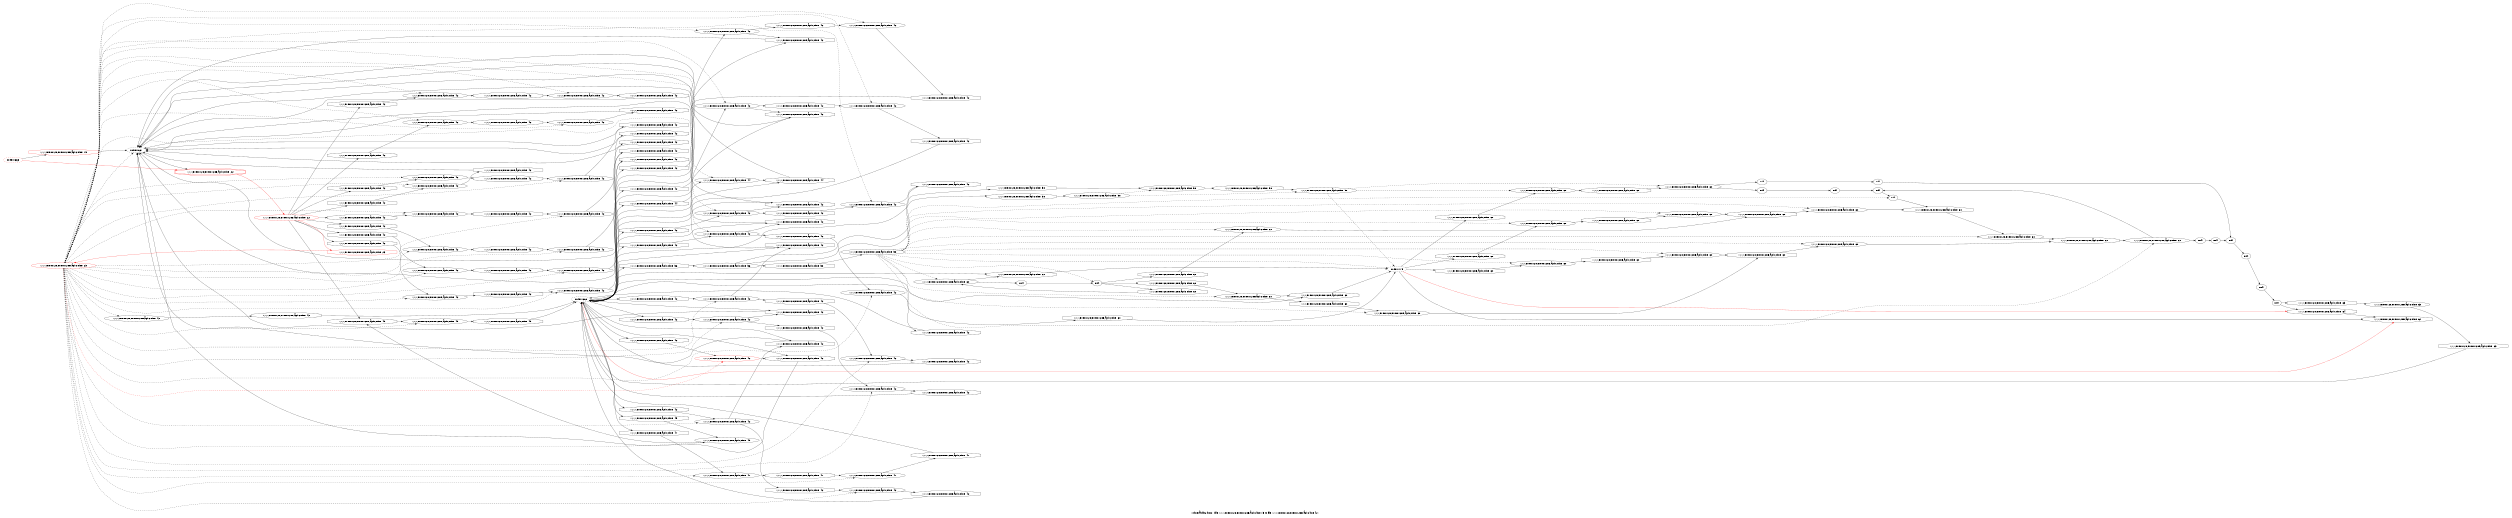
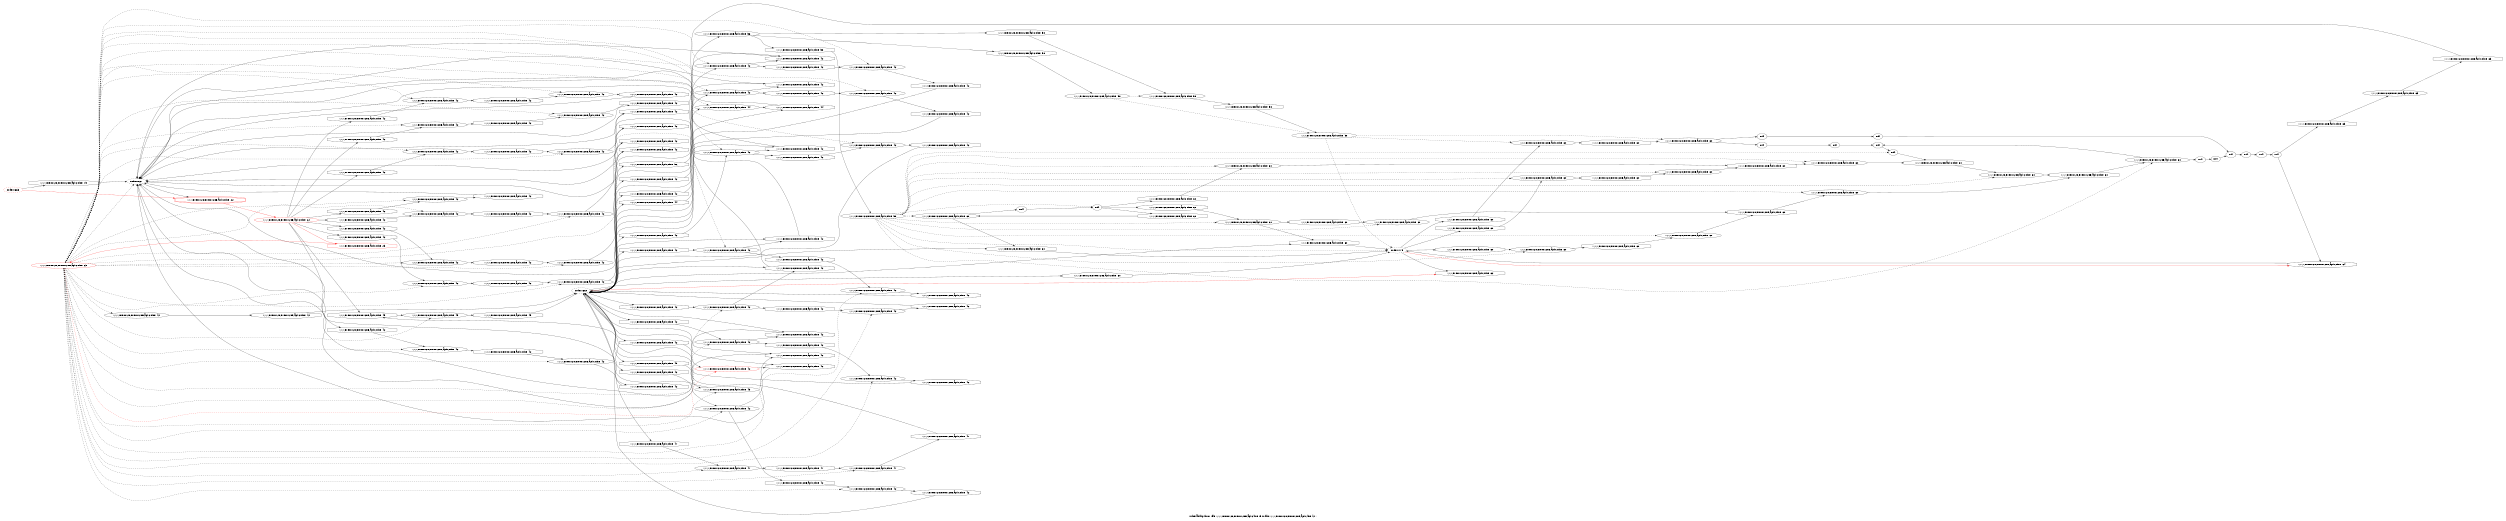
  digraph {
    label="Vulnerability from  'file ../../../Preon128/Preon128B/api.c line 15 to file ../../../Preon128/Preon128B/api.c line 42 ' "
    rankdir=LR
    node [shape=octagon style=solid]
    n1 [color=red label="../../../Preon128/Preon128B/api.c Line  23" shape=ellipse]
    node_1661 [shape=ellipse style=dashed]
    n3 [label="../../../Preon128/Preon128B/api.c Line  42" shape=ellipse]
    n4 [label="../../../Preon128/Preon128B/api.c Line  47" shape=ellipse]
    n5 [label="../../../Preon128/Preon128B/api.c Line  45" shape=ellipse]
    n6 [label="../../../Preon128/Preon128B/api.c Line  42" shape=ellipse]
    n7 [label="../../../Preon128/Preon128B/api.c Line  42" shape=ellipse]
    n8 [label="../../../Preon128/Preon128B/api.c Line  45" shape=ellipse]
    n9 [label="../../../Preon128/Preon128B/api.c Line  42" shape=ellipse]
    n10 [label="../../../Preon128/Preon128B/api.c Line  42" shape=ellipse]
    n11 [label="../../../Preon128/Preon128B/api.c Line  42" shape=ellipse]
    n12 [label="../../../Preon128/Preon128B/api.c Line  42" shape=ellipse]
    n13 [label="../../../Preon128/Preon128B/api.c Line  42" shape=ellipse]
    n14 [label="../../../Preon128/Preon128B/api.c Line  42" shape=ellipse]
    n15 [label="../../../Preon128/Preon128B/api.c Line  42" shape=ellipse]
    n16 [label="../../../Preon128/Preon128B/api.c Line  42" shape=ellipse]
    n17 [label="../../../Preon128/Preon128B/api.c Line  42" shape=ellipse]
    n18 [label="../../../Preon128/Preon128B/api.c Line  42" shape=ellipse]
    n19 [label="../../../Preon128/Preon128B/api.c Line  42" shape=ellipse]
    n20 [label="../../../Preon128/Preon128B/api.c Line  42" shape=ellipse]
    n21 [label="../../../Preon128/Preon128B/api.c Line  42" shape=ellipse]
    n22 [label="../../../Preon128/Preon128B/api.c Line  42" shape=ellipse]
    n23 [label="../../../Preon128/Preon128B/api.c Line  42" shape=ellipse]
    n24 [label="../../../Preon128/Preon128B/api.c Line  42" shape=ellipse]
    n25 [label="../../../Preon128/Preon128B/api.c Line  42" shape=ellipse]
    n26 [color=red label="../../../Preon128/Preon128B/api.c Line  42" shape=ellipse]
    n27 [label="../../../Preon128/Preon128B/api.c Line  42" shape=ellipse]
    n28 [label="../../../Preon128/Preon128B/api.c Line  42" shape=ellipse]
    n29 [label="../../../Preon128/Preon128B/api.c Line  42" shape=ellipse]
    n30 [label="../../../Preon128/Preon128B/api.c Line  42" shape=ellipse]
    n31 [label="../../../Preon128/Preon128B/api.c Line  47" shape=ellipse]
    n32 [label="../../../Preon128/Preon128B/api.c Line  42" shape=ellipse]
    n33 [label="../../../Preon128/Preon128B/api.c Line  42" shape=ellipse]
    n34 [label="../../../Preon128/Preon128B/api.c Line  42" shape=ellipse]
    n35 [label="../../../Preon128/Preon128B/api.c Line  44" shape=ellipse]
    n36 [label="../../../Preon128/Preon128B/api.c Line  42" shape=ellipse]
    n37 [label="../../../Preon128/Preon128B/api.c Line  42" shape=ellipse]
    n38 [label="../../../Preon128/Preon128B/api.c Line  42" shape=ellipse]
    n39 [color=red label="../../../Preon128/Preon128B/api.c Line  22" shape=doubleoctagon]
    n40 [label="../../../Preon128/Preon128B/api.c Line  42"]
    n41 [label="../../../Preon128/Preon128B/api.c Line  47"]
    n42 [label="../../../Preon128/Preon128B/api.c Line  45"]
    n43 [label="../../../Preon128/Preon128B/api.c Line  42"]
    n44 [label="../../../Preon128/Preon128B/api.c Line  42"]
    n45 [label="../../../Preon128/Preon128B/api.c Line  45"]
    n46 [label="../../../Preon128/Preon128B/api.c Line  42"]
    n47 [label="../../../Preon128/Preon128B/api.c Line  42"]
    n48 [label="../../../Preon128/Preon128B/api.c Line  42"]
    n49 [label="../../../Preon128/Preon128B/api.c Line  42"]
    n50 [label="../../../Preon128/Preon128B/api.c Line  42"]
    n51 [label="../../../Preon128/Preon128B/api.c Line  42"]
    n52 [label="../../../Preon128/Preon128B/api.c Line  42"]
    n53 [label="../../../Preon128/Preon128B/api.c Line  42"]
    n54 [label="../../../Preon128/Preon128B/api.c Line  42"]
    n55 [label="../../../Preon128/Preon128B/api.c Line  42"]
    n56 [label="../../../Preon128/Preon128B/api.c Line  42"]
    n57 [label="../../../Preon128/Preon128B/api.c Line  42"]
    n58 [label="../../../Preon128/Preon128B/api.c Line  42"]
    n59 [label="../../../Preon128/Preon128B/api.c Line  42"]
    n60 [label="../../../Preon128/Preon128B/api.c Line  42"]
    n61 [label="../../../Preon128/Preon128B/api.c Line  42"]
    n62 [label="../../../Preon128/Preon128B/api.c Line  42"]
    n63 [label="../../../Preon128/Preon128B/api.c Line  42"]
    n64 [label="../../../Preon128/Preon128B/api.c Line  42"]
    n65 [label="../../../Preon128/Preon128B/api.c Line  42"]
    n66 [label="../../../Preon128/Preon128B/api.c Line  42"]
    n67 [label="../../../Preon128/Preon128B/api.c Line  42"]
    n68 [label="../../../Preon128/Preon128B/api.c Line  42"]
    n69 [label="../../../Preon128/Preon128B/api.c Line  42"]
    n70 [label="../../../Preon128/Preon128B/api.c Line  42"]
    n71 [label="../../../Preon128/Preon128B/api.c Line  42"]
    n72 [label="../../../Preon128/Preon128B/api.c Line  47"]
    n73 [label="../../../Preon128/Preon128B/api.c Line  42"]
    n74 [label="../../../Preon128/Preon128B/api.c Line  42"]
    n75 [label="../../../Preon128/Preon128B/api.c Line  42"]
    n76 [label="../../../Preon128/Preon128B/api.c Line  42"]
    n77 [label="../../../Preon128/Preon128B/api.c Line  42"]
    n78 [label="../../../Preon128/Preon128B/api.c Line  44"]
    n79 [label="../../../Preon128/Preon128B/api.c Line  42"]
    n80 [label="../../../Preon128/Preon128B/api.c Line  42"]
    n81 [label="../../../Preon128/Preon128B/api.c Line  42"]
    n82 [label="../../../Preon128/Preon128B/api.c Line  42"]
    n83 [color=red label="../../../Preon128/Preon128B/api.c Line  22" shape=ellipse]
    node_1660 [shape=ellipse style=dashed]
    n85 [label="../../../Preon128/Preon128B/api.c Line  42"]
    n86 [label="../../../Preon128/Preon128B/api.c Line  42"]
    n87 [label="../../../Preon128/Preon128B/api.c Line  42"]
    n88 [label="../../../Preon128/Preon128B/api.c Line  42"]
    n89 [label="../../../Preon128/Preon128B/api.c Line  42"]
    n90 [label="../../../Preon128/Preon128B/api.c Line  42"]
    n91 [label="../../../Preon128/Preon128B/api.c Line  42"]
    n92 [color=red label="../../../Preon128/Preon128B/api.c Line  23"]
    n93 [label="../../../Preon128/Preon128B/api.c Line  42"]
    node_1663 [color=red shape=ellipse style=dashed]
-   n95 [label="../../../Preon128/Preon128B/api.c Line  19" color=red]
+   n95 [label="../../../Preon128/Preon128B/api.c Line  19"]
    n96 [label="../../../Preon128/Preon128B/api.c Line  47"]
    n97 [label="../../../Preon128/Preon128B/api.c Line  45"]
    n98 [label="../../../Preon128/Preon128B/api.c Line  62"]
    n99 [label="../../../Preon128/Preon128B/api.c Line  42"]
    n100 [label="../../../Preon128/Preon128B/api.c Line  42"]
    n101 [label="../../../Preon128/Preon128B/api.c Line  60"]
    n102 [label="../../../Preon128/Preon128B/api.c Line  42"]
    n103 [label="../../../Preon128/Preon128B/api.c Line  42"]
    n104 [label="../../../Preon128/Preon128B/api.c Line  42"]
    n105 [label="../../../Preon128/Preon128B/api.c Line  60"]
    n106 [label="../../../Preon128/Preon128B/api.c Line  42"]
    n107 [label="../../../Preon128/Preon128B/api.c Line  42"]
    n108 [label="../../../Preon128/Preon128B/api.c Line  60"]
    n109 [label="../../../Preon128/Preon128B/api.c Line  42"]
    n110 [label="../../../Preon128/Preon128B/api.c Line  56"]
    n111 [label="../../../Preon128/Preon128B/api.c Line  44"]
    node_1775 [shape=ellipse style=dashed]
    n113 [label="../../../Preon128/Preon128B/api.c Line  56" shape=ellipse]
    n114 [label="../../../Preon128/Preon128B/api.c Line  60"]
    n115 [label="../../../Preon128/Preon128B/api.c Line  64"]
    n116 [label="../../../Preon128/Preon128B/api.c Line  60"]
    n117 [label="../../../Preon128/Preon128B/api.c Line  60"]
    n118 [label="../../../Preon128/Preon128B/api.c Line  58"]
    n119 [label="../../../Preon128/Preon128B/api.c Line  58"]
    n120 [label="../../../Preon128/Preon128B/api.c Line  58"]
    n121 [label="../../../Preon128/Preon128B/api.c Line  60" shape=ellipse]
    n122 [label="../../../Preon128/Preon128B/api.c Line  60"]
    n123 [label="../../../Preon128/Preon128B/api.c Line  60" shape=ellipse]
    n124 [label=null]
    n125 [label=null]
    n126 [label=null shape=ellipse]
    n127 [label=null shape=ellipse]
    n128 [label=null]
    n129 [label=null]
    n130 [label="../../../Preon128/Preon128B/api.c Line  58" shape=ellipse]
    n131 [label="../../../Preon128/Preon128B/api.c Line  58" shape=ellipse]
    n132 [label="../../../Preon128/Preon128B/api.c Line  58" shape=ellipse]
    n133 [label="../../../Preon128/Preon128B/api.c Line  58"]
    n134 [label="../../../Preon128/Preon128B/api.c Line  63"]
    n135 [label="../../../Preon128/Preon128B/api.c Line  63" shape=ellipse]
    n136 [label="../../../Preon128/Preon128B/api.c Line  63"]
    n137 [label="../../../Preon128/Preon128B/api.c Line  60" shape=ellipse]
    n138 [label="../../../Preon128/Preon128B/api.c Line  60" shape=ellipse]
    n139 [label="../../../Preon128/Preon128B/api.c Line  60"]
    n140 [label="../../../Preon128/Preon128B/api.c Line  60" shape=ellipse]
    n141 [label=null]
    n142 [label=null shape=ellipse]
    n143 [label="../../../Preon128/Preon128B/api.c Line  60"]
    n144 [label="../../../Preon128/Preon128B/api.c Line  60"]
    n145 [label="../../../Preon128/Preon128B/api.c Line  60" shape=ellipse]
    n146 [label="../../../Preon128/Preon128B/api.c Line  60" shape=ellipse]
    n147 [label="../../../Preon128/Preon128B/api.c Line  60"]
    n148 [label="../../../Preon128/Preon128B/api.c Line  60"]
    n149 [label=null shape=ellipse]
    n150 [label=null]
    n151 [label="../../../Preon128/Preon128B/api.c Line  60"]
    n152 [label="../../../Preon128/Preon128B/api.c Line  60"]
    n153 [label=null shape=ellipse]
    n154 [label=null shape=ellipse]
    n155 [label="../../../Preon128/Preon128B/api.c Line  60"]
    n156 [label="../../../Preon128/Preon128B/api.c Line  60" shape=ellipse]
    n157 [label="../../../Preon128/Preon128B/api.c Line  60"]
    n158 [label="../../../Preon128/Preon128B/api.c Line  60" shape=ellipse]
    n159 [label="../../../Preon128/Preon128B/api.c Line  60"]
    n160 [label="../../../Preon128/Preon128B/api.c Line  58" shape=ellipse]
    n161 [label="../../../Preon128/Preon128B/api.c Line  60" shape=ellipse]
    n162 [label="../../../Preon128/Preon128B/api.c Line  60" shape=ellipse]
    n163 [label="../../../Preon128/Preon128B/api.c Line  60" shape=ellipse]
    n164 [label="../../../Preon128/Preon128B/api.c Line  60" shape=ellipse]
    n165 [label="../../../Preon128/Preon128B/api.c Line  60" shape=ellipse]
    n166 [label=null]
    n167 [label=null shape=ellipse]
    n1 -> node_1661 [style=dashed]
    n1 -> n3 [style=dashed]
    n1 -> n4 [style=dashed]
    n1 -> n5 [style=dashed]
    n1 -> n6 [style=dashed]
    n1 -> n7 [style=dashed]
    n1 -> n8 [style=dashed]
    n1 -> n9 [style=dashed]
    n1 -> n10 [style=dashed]
    n1 -> n11 [style=dashed]
    n1 -> n12 [style=dashed]
    n1 -> n13 [style=dashed]
    n1 -> n14 [style=dashed]
    n1 -> n15 [style=dashed]
    n1 -> n16 [style=dashed]
    n1 -> n17 [style=dashed]
    n1 -> n18 [style=dashed]
    n1 -> n19 [style=dashed]
    n1 -> n20 [style=dashed]
    n1 -> n21 [style=dashed]
    n1 -> n22 [style=dashed]
    n1 -> n23 [style=dashed]
    n1 -> n24 [style=dashed]
    n1 -> n25 [style=dashed]
    n1 -> n26 [color=red style=dashed]
    n1 -> n27 [style=dashed]
    n1 -> n28 [style=dashed]
    n1 -> n29 [style=dashed]
    n1 -> n30 [style=dashed]
    n1 -> n31 [style=dashed]
    n1 -> n32 [style=dashed]
    n1 -> n33 [style=dashed]
    n1 -> n34 [style=dashed]
    n1 -> n35 [style=dashed]
    n1 -> n36 [style=dashed]
    n1 -> n37 [style=dashed]
    n1 -> n38 [style=dashed]
    node_1661 -> n39
    n3 -> n40
    n4 -> n41
    n5 -> n42
    n6 -> n43
    n7 -> n44
    n8 -> n45
    n9 -> n46
    n10 -> n47
    n11 -> n48
    n12 -> n49
    n13 -> n50
    n14 -> n51
    n15 -> n52
    n15 -> n53
    n16 -> n54
    n17 -> n55
    n18 -> n56
    n18 -> n57
    n19 -> n58
    n20 -> n59
    n21 -> n60
    n22 -> n61
    n23 -> n62
    n23 -> n63
    n24 -> n64
    n25 -> n65
    n26 -> n66
    n27 -> n67
    n28 -> n68
    n28 -> n69
    n29 -> n70
    n30 -> n71
    n31 -> n72
    n32 -> n73
    n33 -> n74
    n33 -> n75
    n34 -> n76
    n34 -> n77
    n35 -> n78
    n36 -> n79
    n37 -> n80
    n37 -> n81
    n38 -> n82
    n39 -> n83 [color=red]
    n40 -> node_1660
    n41 -> node_1660
    n42 -> n8
    n43 -> node_1661
    n44 -> node_1660
    n45 -> node_1660
    n46 -> node_1660
    n47 -> n32
    n48 -> n22
    n49 -> n14
    n50 -> n6
    n51 -> node_1661
    n52 -> node_1661
    n53 -> n16
    n54 -> node_1660
    n55 -> node_1660
    n56 -> node_1661
    n57 -> n17
    n58 -> n20
    n59 -> node_1661
    n60 -> node_1661
    n61 -> node_1661
    n62 -> node_1661
    n63 -> n24
    n64 -> node_1660
    n65 -> node_1660
    n66 -> node_1661
    n67 -> node_1660
    n68 -> node_1661
    n69 -> n25
    n70 -> n30
    n71 -> node_1661
    n72 -> n4
    n73 -> node_1661
    n74 -> node_1661
    n75 -> n27
    n76 -> node_1661
    n77 -> n3
    n78 -> node_1661
    n79 -> n21
    n80 -> node_1661
    n81 -> n7
    n82 -> node_1661
    n83 -> n42
    n83 -> n85
    n83 -> n86
    n83 -> n87
    n83 -> n88
    n83 -> n89
    n83 -> n90
    n83 -> n91
    n83 -> n92 [color=red]
    n83 -> n93
    node_1660 -> n52
    node_1660 -> n56
    node_1660 -> n62
    node_1660 -> n66
    node_1660 -> n68
    node_1660 -> n74
    node_1660 -> n76
    node_1660 -> n78
    node_1660 -> n80
    node_1660 -> n96
    node_1660 -> n97
    node_1660 -> n98 [color=red]
    node_1660 -> n99
    node_1660 -> n100
    node_1660 -> n101
    node_1660 -> n102
    node_1660 -> n103
    node_1660 -> n104
    node_1660 -> n105
    node_1660 -> n106
    node_1660 -> n107
    node_1660 -> n108
    node_1660 -> n109
    node_1660 -> n110
    node_1660 -> n111
    n85 -> n13
    n86 -> n10
    n87 -> n12
    n88 -> n11
    n89 -> n29
    n90 -> n19
    n91 -> n36
    n92 -> n1 [color=red]
    n93 -> n38
    node_1663 -> n39 [color=red]
    node_1663 -> n95
    n95 -> node_1661
    n96 -> n31
    n97 -> n5
    n99 -> n23
    n100 -> n15
    n101 -> node_1775
    n102 -> n18
    n103 -> n34
    n104 -> n37
    n105 -> node_1775
    n106 -> n28
    n107 -> n26
    n108 -> node_1775
    n109 -> n33
    n110 -> n113
    n111 -> n35
    node_1775 -> n98
    node_1775 -> n114
    node_1775 -> n115 [color=red]
    node_1775 -> n116
    node_1775 -> n117
    n113 -> n118
    n113 -> n119
    n113 -> n120
    n114 -> n121
-   n115 -> n98
+   n115 -> node_1775
    n116 -> n137
    n117 -> n138
    n118 -> n130
    n119 -> n160
    n120 -> n131
    n121 -> n122
    n122 -> n123
    n123 -> n124
    n123 -> n125
    n124 -> n126
    n125 -> n127
    n126 -> n128
    n127 -> n129
    n128 -> n153
    n129 -> n154
    n130 -> n131 [style=dashed]
    n130 -> n132 [style=dashed]
    n131 -> n133
    n132 -> node_1775 [style=dashed]
    n132 -> n121 [style=dashed]
    n132 -> n123 [style=dashed]
    n133 -> n132
    n134 -> n135
    n135 -> n136
    n136 -> node_1660
    n137 -> n151
    n138 -> n152
    n139 -> n140
    n140 -> n101
    n140 -> n141
    n141 -> n142
    n142 -> n139
    n142 -> n143
    n142 -> n144
    n143 -> n145
    n144 -> n146
    n145 -> n108
    n145 -> n147
    n146 -> n148
    n147 -> n165
    n148 -> n162
    n149 -> n115
    n149 -> n134
    n150 -> n149
    n151 -> n156
    n152 -> n163
    n153 -> n150
    n154 -> n155
    n155 -> n161
    n156 -> n157
    n157 -> n158
    n158 -> n159
    n159 -> n164
    n160 -> node_1775 [style=dashed]
    n160 -> n137 [style=dashed]
    n160 -> n138 [style=dashed]
    n160 -> n140 [style=dashed]
    n160 -> n142 [style=dashed]
    n160 -> n145 [style=dashed]
    n160 -> n146 [style=dashed]
    n160 -> n154 [style=dashed]
    n160 -> n156 [style=dashed]
    n160 -> n158 [style=dashed]
    n160 -> n161 [style=dashed]
    n160 -> n162 [style=dashed]
    n160 -> n163 [style=dashed]
    n160 -> n164 [style=dashed]
    n160 -> n165 [style=dashed]
    n161 -> n159
    n162 -> n155
    n163 -> n148
    n164 -> n129
    n164 -> n166
    n165 -> n157
    n166 -> n167
    n167 -> n128
  }
